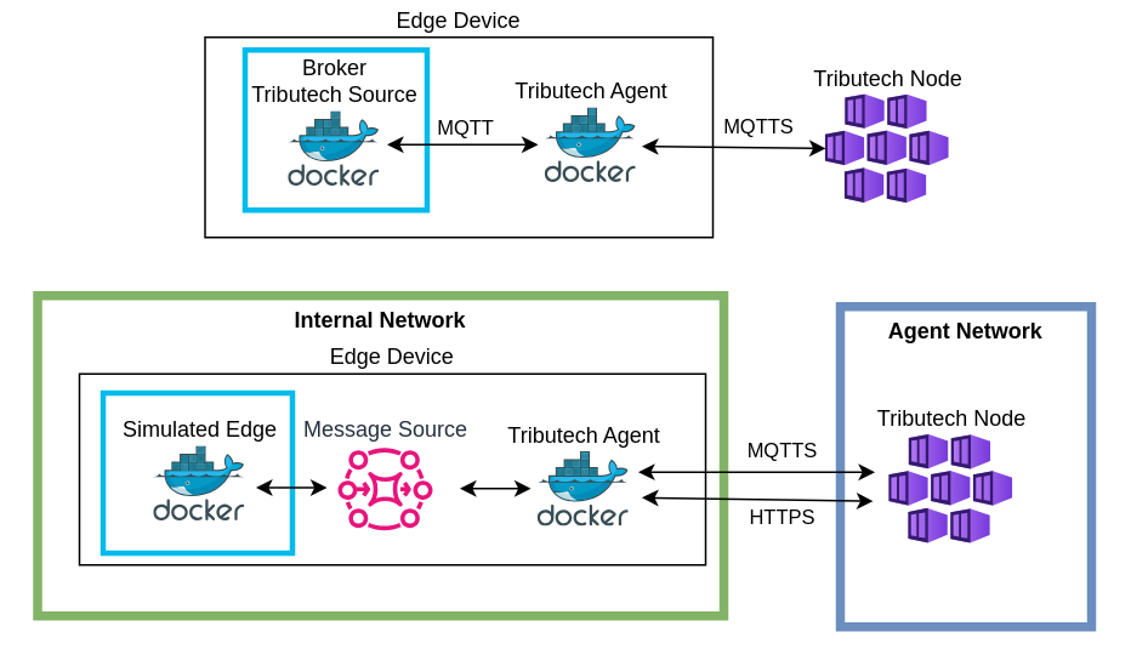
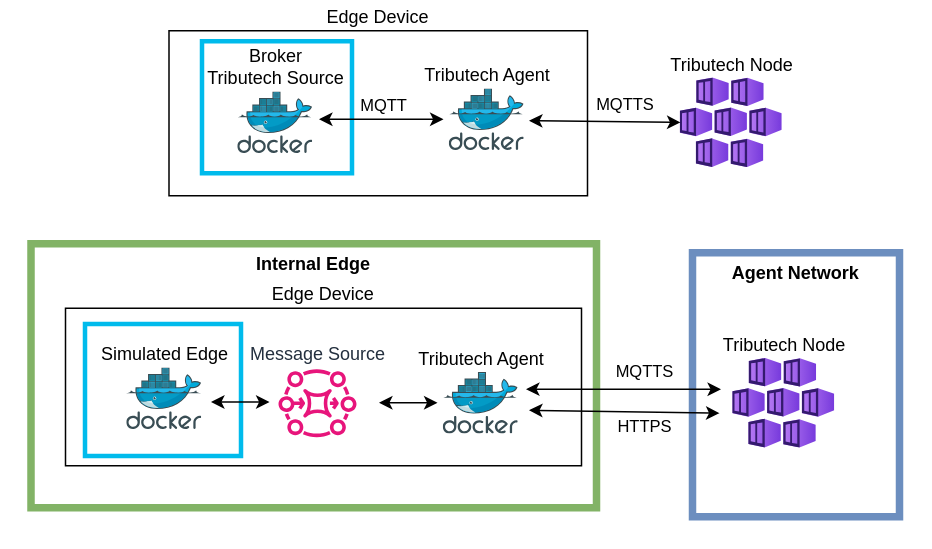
  <mxCell id="0" />
  <mxCell id="1" parent="0" />
  <mxCell id="2" value="Edge Device" style="whiteSpace=wrap;html=1;verticalAlign=bottom;labelPosition=center;verticalLabelPosition=top;align=center;" vertex="1" parent="1"><mxGeometry x="43" y="205" width="344" height="105" as="geometry" /></mxCell>
- <mxCell id="3" value="&lt;b&gt;Internal Network&lt;/b&gt;" style="whiteSpace=wrap;html=1;verticalAlign=top;fillColor=none;glass=0;fillStyle=zigzag-line;strokeColor=#82b366;strokeWidth=5;" vertex="1" parent="1"><mxGeometry x="20" y="162" width="377" height="176" as="geometry" /></mxCell>
+ <mxCell id="3" value="&lt;b&gt;Internal Edge&lt;/b&gt;" style="whiteSpace=wrap;html=1;verticalAlign=top;fillColor=none;glass=0;fillStyle=zigzag-line;strokeColor=#82b366;strokeWidth=5;" vertex="1" parent="1"><mxGeometry x="20" y="162" width="377" height="176" as="geometry" /></mxCell>
  <mxCell id="4" value="Tributech Node" style="image;aspect=fixed;html=1;points=[];align=center;fontSize=12;image=img/lib/azure2/containers/Kubernetes_Services.svg;labelPosition=center;verticalLabelPosition=top;verticalAlign=bottom;" parent="1" vertex="1"><mxGeometry x="453" y="51.5" width="68" height="60" as="geometry" /></mxCell>
  <mxCell id="5" value="Edge Device" style="whiteSpace=wrap;html=1;verticalAlign=bottom;labelPosition=center;verticalLabelPosition=top;align=center;" parent="1" vertex="1"><mxGeometry x="112" y="20" width="279" height="110" as="geometry" /></mxCell>
  <mxCell id="6" value="" style="whiteSpace=wrap;html=1;strokeColor=#00BBEC;strokeWidth=3;" parent="1" vertex="1"><mxGeometry x="134" y="27" width="100" height="88" as="geometry" /></mxCell>
  <mxCell id="7" value="Tributech Agent" style="image;aspect=fixed;html=1;points=[];align=center;fontSize=12;image=img/lib/mscae/Docker.svg;labelPosition=center;verticalLabelPosition=top;verticalAlign=bottom;" parent="1" vertex="1"><mxGeometry x="299" y="59" width="50" height="41" as="geometry" /></mxCell>
  <mxCell id="8" value="" style="whiteSpace=wrap;html=1;strokeColor=#00BBEC;strokeWidth=3;" vertex="1" parent="1"><mxGeometry x="56" y="215.5" width="104" height="88" as="geometry" /></mxCell>
  <mxCell id="9" value="Broker &lt;br&gt;Tributech Source" style="image;aspect=fixed;html=1;points=[];align=center;fontSize=12;image=img/lib/mscae/Docker.svg;labelPosition=center;verticalLabelPosition=top;verticalAlign=bottom;" parent="1" vertex="1"><mxGeometry x="158" y="61" width="50" height="41" as="geometry" /></mxCell>
  <mxCell id="10" value="" style="endArrow=classic;startArrow=classic;html=1;rounded=0;" parent="1" source="4" edge="1"><mxGeometry width="50" height="50" relative="1" as="geometry"><mxPoint x="58" y="61" as="sourcePoint" /><mxPoint x="352" y="80" as="targetPoint" /></mxGeometry></mxCell>
  <mxCell id="11" value="MQTTS" style="edgeLabel;html=1;align=center;verticalAlign=middle;resizable=0;points=[];" parent="10" vertex="1" connectable="0"><mxGeometry x="-0.188" y="1" relative="1" as="geometry"><mxPoint x="4" y="-13" as="offset" /></mxGeometry></mxCell>
  <mxCell id="12" value="" style="endArrow=classic;startArrow=classic;html=1;rounded=0;" parent="1" edge="1"><mxGeometry width="50" height="50" relative="1" as="geometry"><mxPoint x="295" y="79" as="sourcePoint" /><mxPoint x="212" y="79" as="targetPoint" /></mxGeometry></mxCell>
  <mxCell id="13" value="MQTT" style="edgeLabel;html=1;align=center;verticalAlign=middle;resizable=0;points=[];" parent="12" vertex="1" connectable="0"><mxGeometry x="-0.188" y="1" relative="1" as="geometry"><mxPoint x="-7" y="-11" as="offset" /></mxGeometry></mxCell>
  <mxCell id="14" value="&lt;b&gt;Agent Network&lt;/b&gt;" style="whiteSpace=wrap;html=1;verticalAlign=top;fillColor=none;glass=0;fillStyle=zigzag-line;strokeColor=#6c8ebf;strokeWidth=5;" vertex="1" parent="1"><mxGeometry x="461" y="168" width="138" height="176" as="geometry" /></mxCell>
  <mxCell id="15" value="Tributech Node" style="image;aspect=fixed;html=1;points=[];align=center;fontSize=12;image=img/lib/azure2/containers/Kubernetes_Services.svg;labelPosition=center;verticalLabelPosition=top;verticalAlign=bottom;" vertex="1" parent="1"><mxGeometry x="488" y="238.5" width="68" height="60" as="geometry" /></mxCell>
  <mxCell id="16" value="Tributech Agent" style="image;aspect=fixed;html=1;points=[];align=center;fontSize=12;image=img/lib/mscae/Docker.svg;labelPosition=center;verticalLabelPosition=top;verticalAlign=bottom;" vertex="1" parent="1"><mxGeometry x="295" y="248" width="50" height="41" as="geometry" /></mxCell>
  <mxCell id="17" value="Simulated Edge" style="image;aspect=fixed;html=1;points=[];align=center;fontSize=12;image=img/lib/mscae/Docker.svg;labelPosition=center;verticalLabelPosition=top;verticalAlign=bottom;" vertex="1" parent="1"><mxGeometry x="84" y="245" width="50" height="41" as="geometry" /></mxCell>
  <mxCell id="18" value="" style="endArrow=classic;startArrow=classic;html=1;rounded=0;" edge="1" parent="1"><mxGeometry width="50" height="50" relative="1" as="geometry"><mxPoint x="480" y="259" as="sourcePoint" /><mxPoint x="350" y="258.94" as="targetPoint" /></mxGeometry></mxCell>
  <mxCell id="19" value="MQTTS" style="edgeLabel;html=1;align=center;verticalAlign=middle;resizable=0;points=[];" vertex="1" connectable="0" parent="18"><mxGeometry x="0.465" relative="1" as="geometry"><mxPoint x="43" y="-12" as="offset" /></mxGeometry></mxCell>
  <mxCell id="20" value="" style="endArrow=classic;startArrow=classic;html=1;rounded=0;" edge="1" parent="1"><mxGeometry width="50" height="50" relative="1" as="geometry"><mxPoint x="291" y="268" as="sourcePoint" /><mxPoint x="252" y="268" as="targetPoint" /></mxGeometry></mxCell>
  <mxCell id="21" value="&lt;div&gt;&lt;span style=&quot;background-color: initial;&quot;&gt;Message Source&lt;/span&gt;&lt;br&gt;&lt;/div&gt;" style="sketch=0;outlineConnect=0;fontColor=#232F3E;gradientColor=none;fillColor=#E7157B;strokeColor=none;dashed=0;verticalLabelPosition=top;verticalAlign=bottom;align=center;html=1;fontSize=12;fontStyle=0;aspect=fixed;pointerEvents=1;shape=mxgraph.aws4.mq_broker;labelPosition=center;" vertex="1" parent="1"><mxGeometry x="185" y="245" width="52" height="46" as="geometry" /></mxCell>
  <mxCell id="22" value="" style="endArrow=classic;startArrow=classic;html=1;rounded=0;" edge="1" parent="1"><mxGeometry width="50" height="50" relative="1" as="geometry"><mxPoint x="179" y="267.5" as="sourcePoint" /><mxPoint x="140" y="267.5" as="targetPoint" /></mxGeometry></mxCell>
  <mxCell id="23" value="" style="endArrow=classic;startArrow=classic;html=1;rounded=0;labelPosition=center;verticalLabelPosition=bottom;align=center;verticalAlign=bottom;exitX=-0.147;exitY=0.608;exitDx=0;exitDy=0;exitPerimeter=0;" edge="1" parent="1"><mxGeometry width="50" height="50" relative="1" as="geometry"><mxPoint x="479.004" y="274.98" as="sourcePoint" /><mxPoint x="352" y="273" as="targetPoint" /></mxGeometry></mxCell>
  <mxCell id="24" value="HTTPS" style="edgeLabel;html=1;align=center;verticalAlign=middle;resizable=0;points=[];" vertex="1" connectable="0" parent="23"><mxGeometry x="0.465" relative="1" as="geometry"><mxPoint x="42" y="10" as="offset" /></mxGeometry></mxCell>
